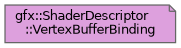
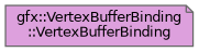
  digraph {
    rankdir=LR
-   n1 [color=grey40 fillcolor=plum fontname=Helvetica fontsize=10 height=0.2 label="gfx::ShaderDescriptor\l::VertexBufferBinding" shape=note style=filled width=0.4]
+   n1 [color=grey40 fillcolor=plum fontname=Helvetica fontsize=10 height=0.2 label="gfx::VertexBufferBinding\l::VertexBufferBinding" shape=note style=filled width=0.4]
  }
